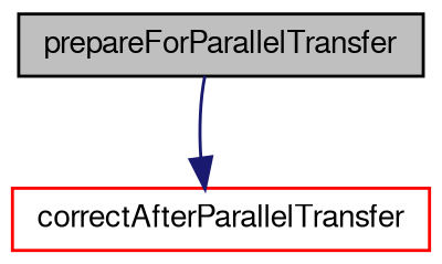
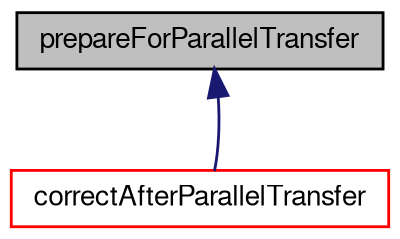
  digraph {
    rankdir=TB
    node [fontname=FreeSans fontsize=10 shape=record]
    n1 [color=black fillcolor=grey75 fontcolor=black height=0.2 label=prepareForParallelTransfer style=filled width=0.4]
    n2 [color=red height=0.2 label=correctAfterParallelTransfer width=0.4]
-   n1 -> n2 [color=midnightblue fontname=FreeSans fontsize=10 labelfontname=FreeSans labelfontsize=10 style=solid]
+   n2 -> n1 [color=midnightblue fontname=FreeSans fontsize=10 labelfontname=FreeSans labelfontsize=10 style=solid]
  }
